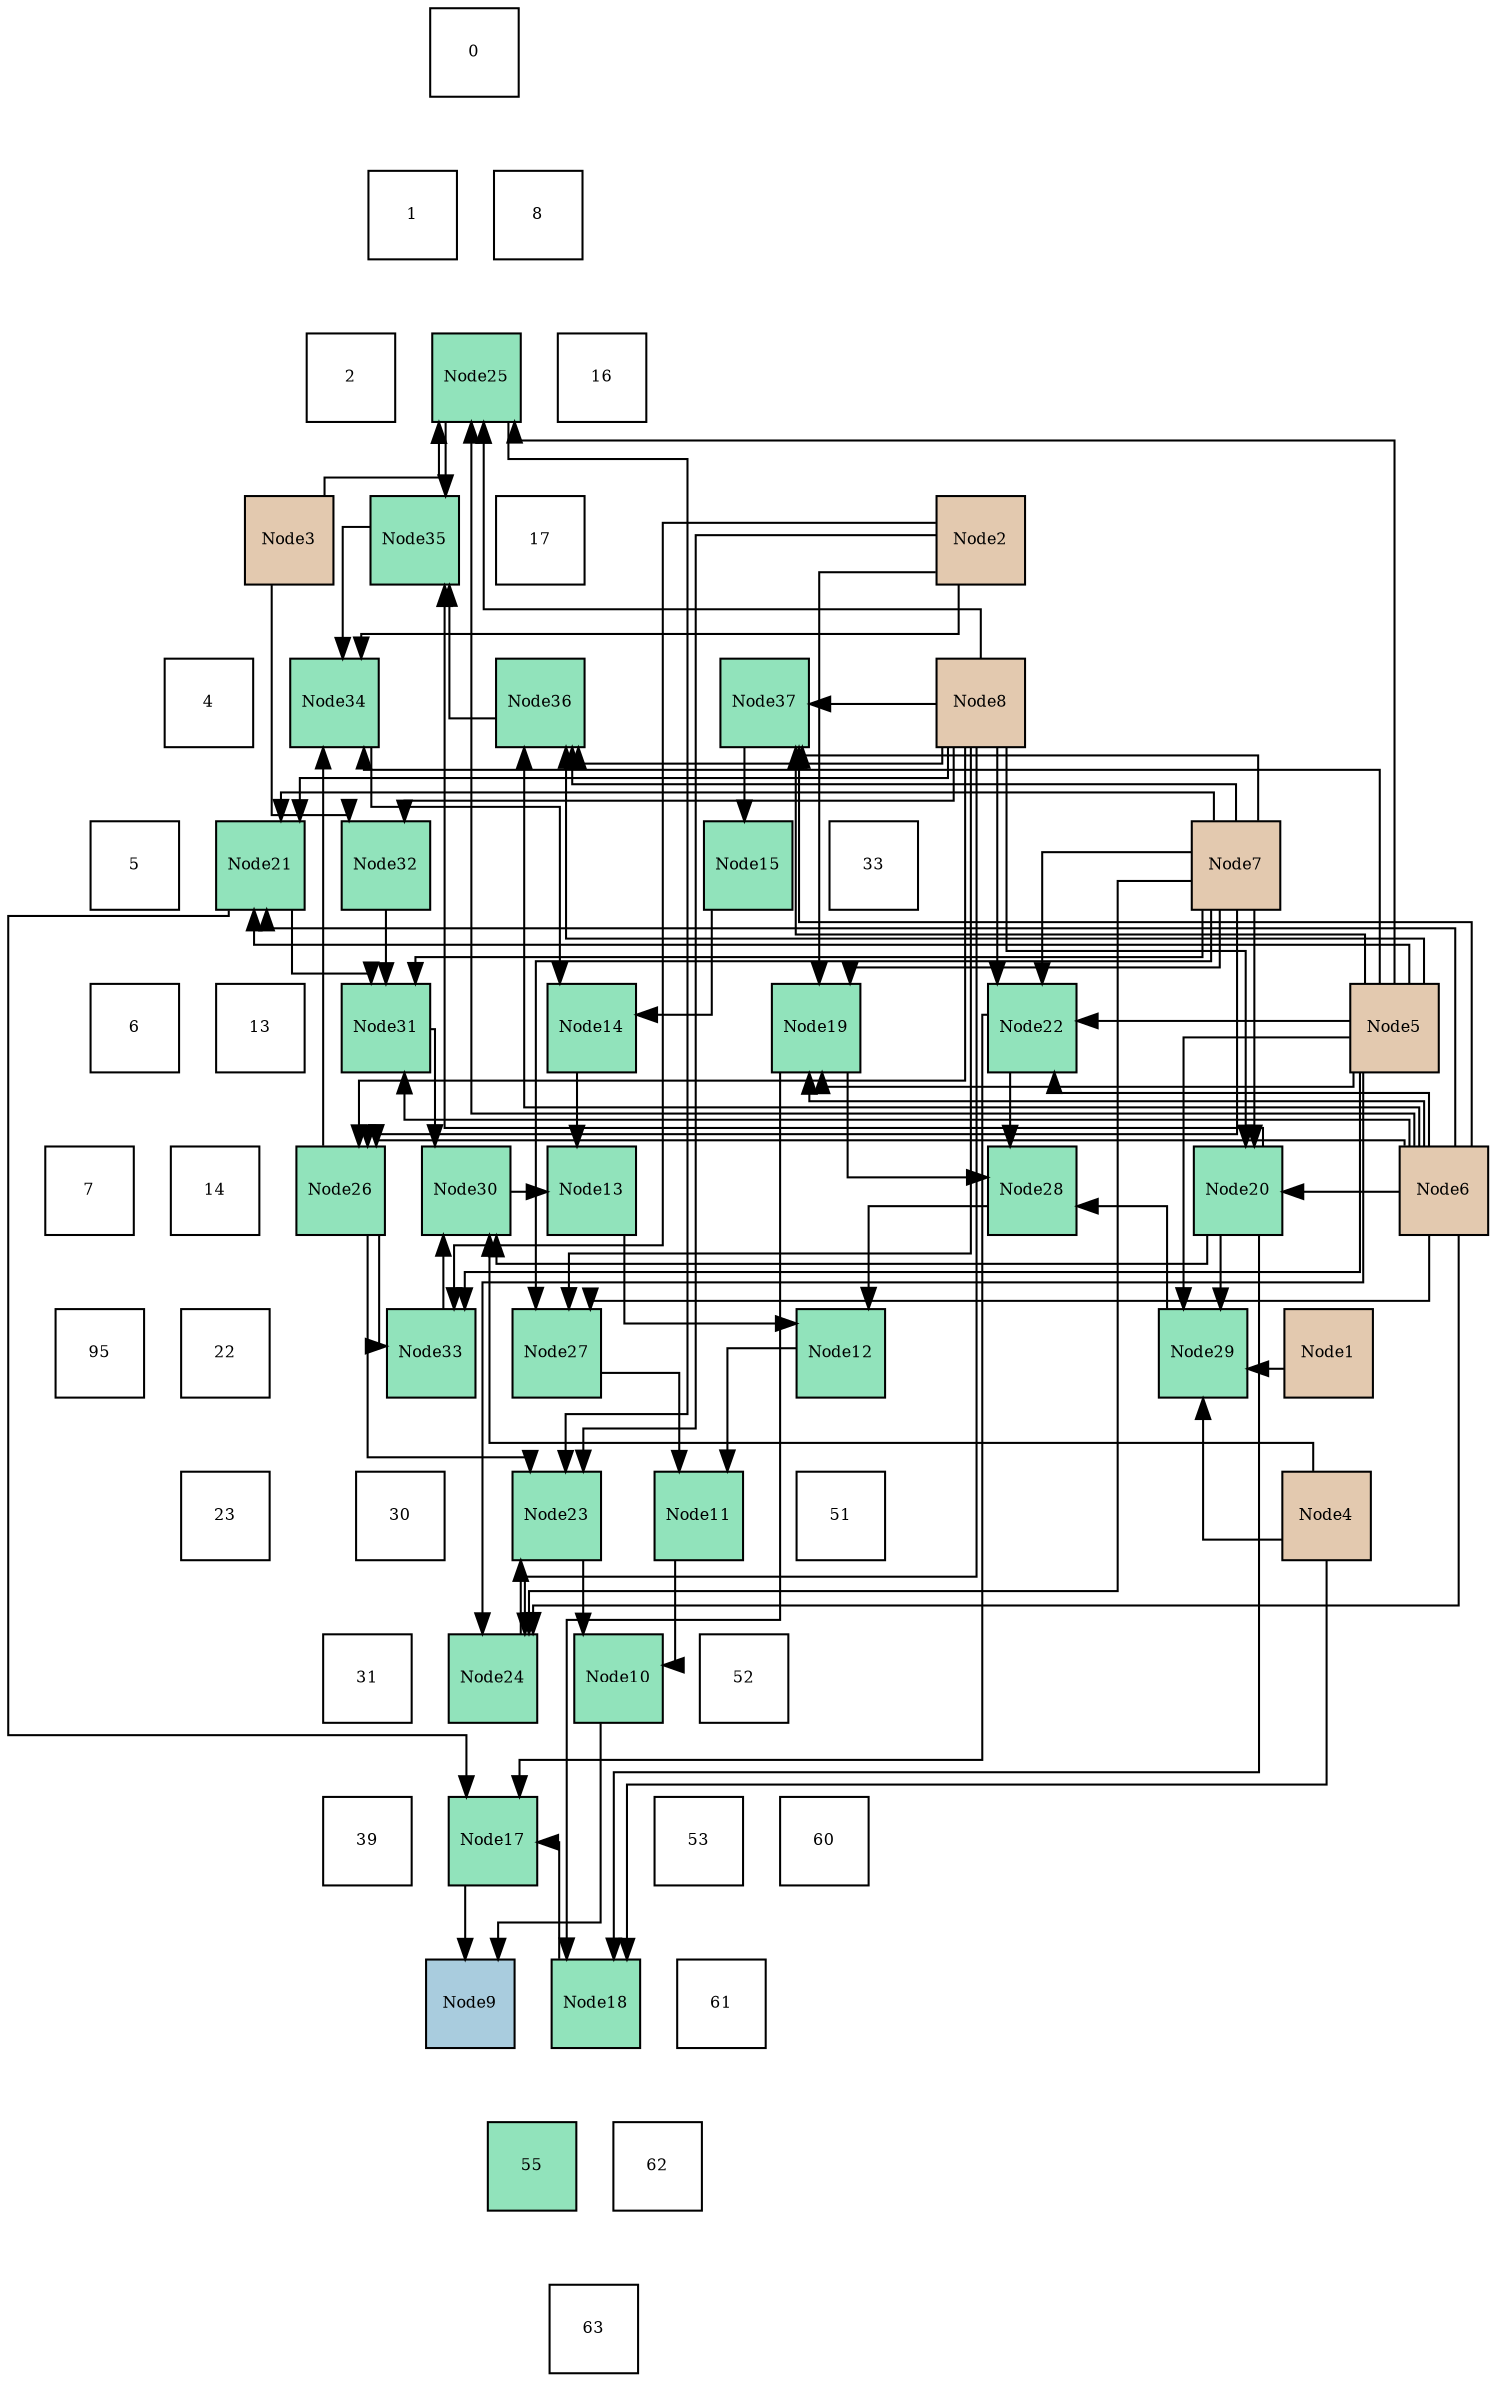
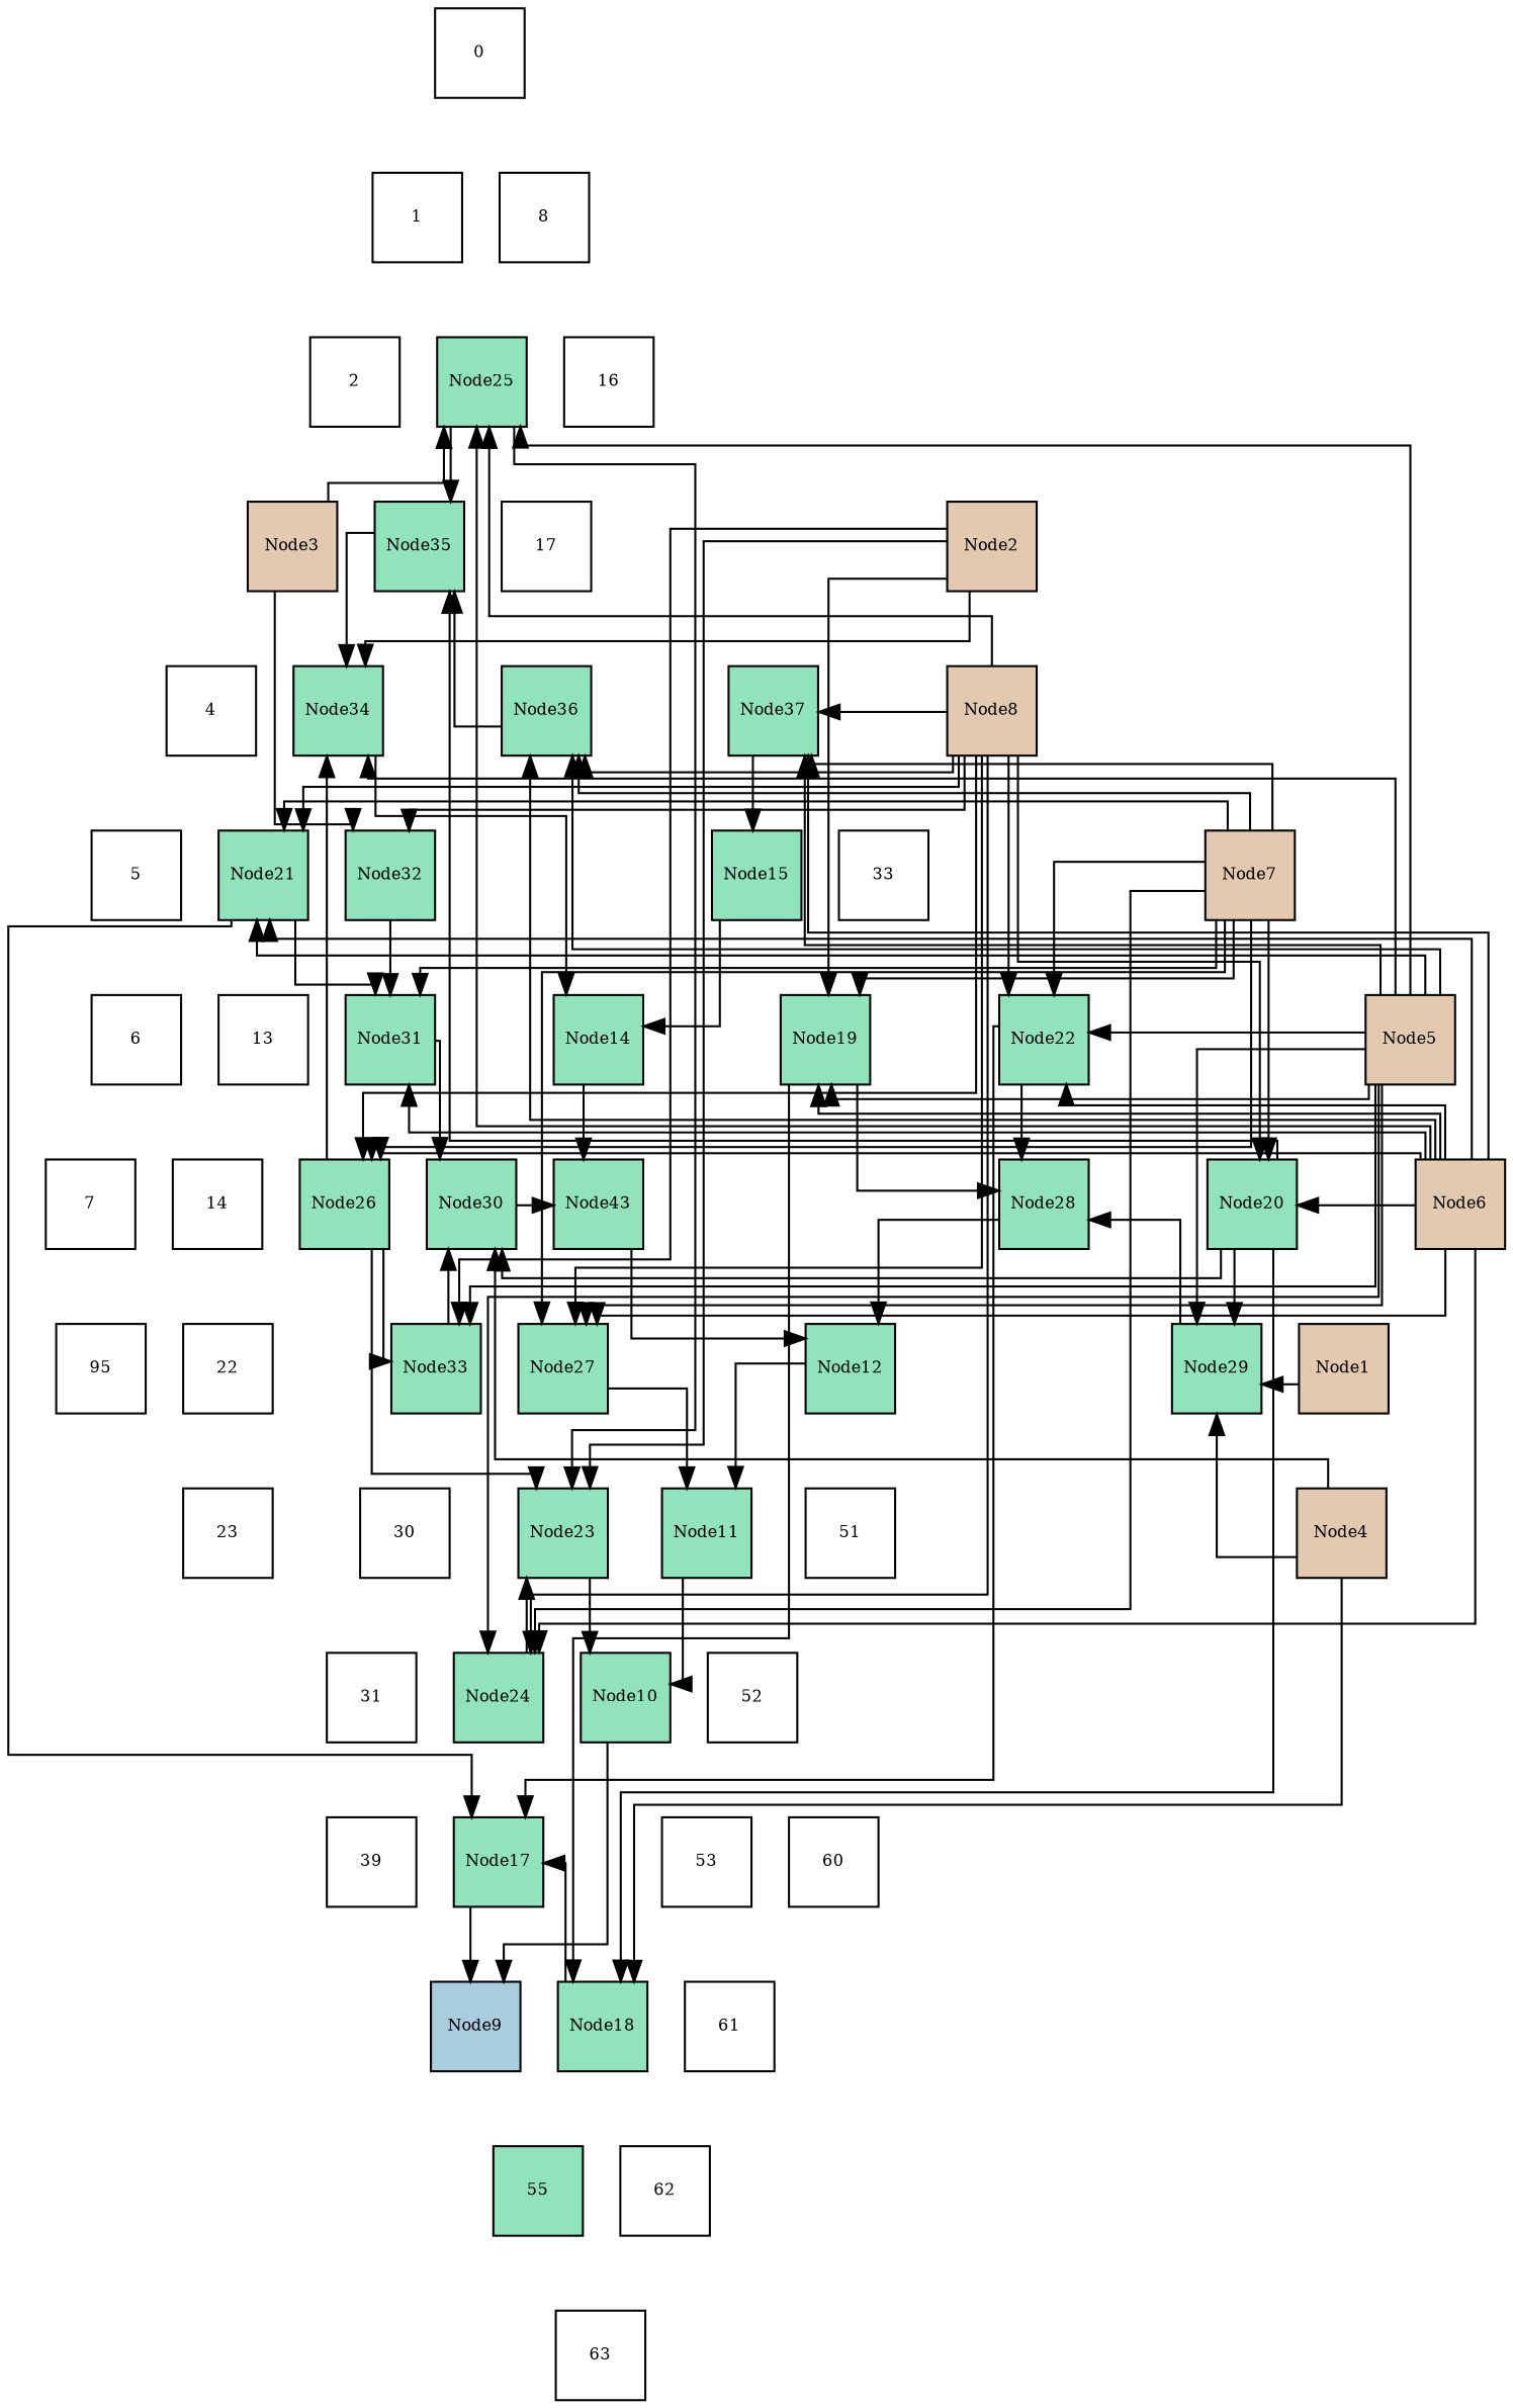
  digraph {
    rank=same
    rankdir=TB
    splines=ortho
    node [fillcolor="#91e3bb" fixedsize=true fontsize=8 shape=square style=filled]
    edge [constraint=true style=invis]
    n1 [fillcolor="#ffffff" label=0 width=0.6]
    n2 [fillcolor="#ffffff" label=1 width=0.6]
    n3 [fillcolor="#ffffff" label=8 width=0.6]
    n4 [fillcolor="#ffffff" label=2 width=0.6]
    n5 [label=Node25 width=0.6]
    n6 [fillcolor="#ffffff" label=16 width=0.6]
    n7 [fillcolor="#e3c9af" label=Node3 width=0.6]
    n8 [label=Node35 width=0.6]
    n9 [fillcolor="#ffffff" label=17 width=0.6]
    n10 [label=Node23 width=0.6]
    n11 [fillcolor="#ffffff" label=4 width=0.6]
    n12 [label=Node34 width=0.6]
    n13 [label=Node32 width=0.6]
    n14 [label=Node36 width=0.6]
    n15 [fillcolor="#ffffff" label=5 width=0.6]
    n16 [label=Node21 width=0.6]
    n17 [label=Node14 width=0.6]
    n18 [label=Node31 width=0.6]
    n19 [fillcolor="#ffffff" label=6 width=0.6]
    n20 [fillcolor="#ffffff" label=13 width=0.6]
    n21 [label=Node17 width=0.6]
    n22 [fillcolor="#ffffff" label=7 width=0.6]
    n23 [fillcolor="#ffffff" label=14 width=0.6]
    n24 [label=Node26 width=0.6]
    n25 [fillcolor="#ffffff" label=95 width=0.6]
    n26 [fillcolor="#ffffff" label=22 width=0.6]
    n27 [fillcolor="#ffffff" label=23 width=0.6]
    n28 [fillcolor="#e3c9af" label=Node2 width=0.6]
    n29 [label=Node37 width=0.6]
    n30 [label=Node24 width=0.6]
    n31 [label=Node10 width=0.6]
    n32 [label=Node15 width=0.6]
    n33 [label=Node30 width=0.6]
-   n34 [label=Node13 width=0.6]
+   n34 [label=Node43 width=0.6]
    n35 [label=Node18 width=0.6]
    n36 [fillcolor="#a9ccde" label=Node9 width=0.6]
    n37 [label=Node33 width=0.6]
    n38 [fillcolor="#ffffff" label=30 width=0.6]
    n39 [fillcolor="#ffffff" label=31 width=0.6]
    n40 [fillcolor="#e3c9af" label=Node8 width=0.6]
    n41 [label=Node19 width=0.6]
    n42 [fillcolor="#ffffff" label=33 width=0.6]
    n43 [label=Node27 width=0.6]
    n44 [fillcolor="#ffffff" label=39 width=0.6]
    n45 [fillcolor="#e3c9af" label=Node7 width=0.6]
    n46 [label=Node22 width=0.6]
    n47 [label=Node20 width=0.6]
    n48 [label=Node28 width=0.6]
    n49 [label=Node12 width=0.6]
    n50 [label=Node11 width=0.6]
    n51 [fillcolor="#e3c9af" label=Node5 width=0.6]
    n52 [label=Node29 width=0.6]
    n53 [fillcolor="#e3c9af" label=Node1 width=0.6]
    n54 [label=55 width=0.6]
    n55 [fillcolor="#ffffff" label=62 width=0.6]
    n56 [fillcolor="#ffffff" label=51 width=0.6]
    n57 [fillcolor="#ffffff" label=52 width=0.6]
    n58 [fillcolor="#ffffff" label=53 width=0.6]
    n59 [fillcolor="#e3c9af" label=Node6 width=0.6]
    n60 [fillcolor="#e3c9af" label=Node4 width=0.6]
    n61 [fillcolor="#ffffff" label=60 width=0.6]
    n62 [fillcolor="#ffffff" label=61 width=0.6]
    n63 [fillcolor="#ffffff" label=63 width=0.6]
    n1 -> n2
    n1 -> n3
    n2 -> n4
    n2 -> n5
    n3 -> n5
    n3 -> n6
    n4 -> n7
    n4 -> n8
    n5 -> n8 [constraint=false style=vis]
    n5 -> n8
    n5 -> n9
    n5 -> n10 [constraint=false style=vis]
    n6 -> n9
    n6 -> n28
    n7 -> n5 [constraint=false style=vis]
    n7 -> n11
    n7 -> n12
    n7 -> n13 [constraint=false style=vis]
    n8 -> n12 [constraint=false style=vis]
    n8 -> n12
    n8 -> n14
    n9 -> n14
    n9 -> n29
    n10 -> n30
    n10 -> n31 [constraint=false style=vis]
    n10 -> n31
    n11 -> n15
    n11 -> n16
    n12 -> n13
    n12 -> n16
    n12 -> n17 [constraint=false style=vis]
    n13 -> n17
    n13 -> n18 [constraint=false style=vis]
    n13 -> n18
    n14 -> n8 [constraint=false style=vis]
    n14 -> n13
    n14 -> n32
    n15 -> n19
    n15 -> n20
    n16 -> n18 [constraint=false style=vis]
    n16 -> n18
    n16 -> n20
    n16 -> n21 [constraint=false style=vis]
    n17 -> n33
    n17 -> n34 [constraint=false style=vis]
    n17 -> n34
    n18 -> n24
    n18 -> n33 [constraint=false style=vis]
    n18 -> n33
    n19 -> n22
    n19 -> n23
    n20 -> n23
    n20 -> n24
    n21 -> n35
    n21 -> n36 [constraint=false style=vis]
    n21 -> n36
    n22 -> n25
    n23 -> n25
    n23 -> n26
    n24 -> n10 [constraint=false style=vis]
    n24 -> n12 [constraint=false style=vis]
    n24 -> n26
    n24 -> n37 [constraint=false style=vis]
    n24 -> n37
    n25 -> n27
    n26 -> n27
    n26 -> n38
    n27 -> n39
    n28 -> n10 [constraint=false style=vis]
    n28 -> n12 [constraint=false style=vis]
    n28 -> n29
    n28 -> n37 [constraint=false style=vis]
    n28 -> n40
    n28 -> n41 [constraint=false style=vis]
    n29 -> n32 [constraint=false style=vis]
    n29 -> n32
    n29 -> n42
    n30 -> n10 [constraint=false style=vis]
    n30 -> n21
    n30 -> n44
    n31 -> n21
    n31 -> n36 [constraint=false style=vis]
    n31 -> n58
    n32 -> n17 [constraint=false style=vis]
    n32 -> n17
    n32 -> n41
    n33 -> n34 [constraint=false style=vis]
    n33 -> n37
    n33 -> n43
    n34 -> n43
    n34 -> n49 [constraint=false style=vis]
    n34 -> n49
    n35 -> n21 [constraint=false style=vis]
    n35 -> n54
    n35 -> n55
    n36 -> n54
    n37 -> n10
    n37 -> n33 [constraint=false style=vis]
    n37 -> n38
    n38 -> n30
    n38 -> n39
    n39 -> n44
    n40 -> n5 [constraint=false style=vis]
    n40 -> n13 [constraint=false style=vis]
    n40 -> n14 [constraint=false style=vis]
    n40 -> n16 [constraint=false style=vis]
    n40 -> n24 [constraint=false style=vis]
    n40 -> n29 [constraint=false style=vis]
    n40 -> n30 [constraint=false style=vis]
    n40 -> n42
    n40 -> n43 [constraint=false style=vis]
    n40 -> n45
    n40 -> n46 [constraint=false style=vis]
    n40 -> n47 [constraint=false style=vis]
    n41 -> n34
    n41 -> n35 [constraint=false style=vis]
    n41 -> n48 [constraint=false style=vis]
    n41 -> n48
    n42 -> n41
    n42 -> n46
    n43 -> n10
    n43 -> n50 [constraint=false style=vis]
    n43 -> n50
    n44 -> n36
    n45 -> n14 [constraint=false style=vis]
    n45 -> n16 [constraint=false style=vis]
    n45 -> n18 [constraint=false style=vis]
    n45 -> n24 [constraint=false style=vis]
    n45 -> n29 [constraint=false style=vis]
    n45 -> n30 [constraint=false style=vis]
    n45 -> n41 [constraint=false style=vis]
    n45 -> n43 [constraint=false style=vis]
    n45 -> n46 [constraint=false style=vis]
    n45 -> n46
    n45 -> n47 [constraint=false style=vis]
    n45 -> n51
    n46 -> n21 [constraint=false style=vis]
    n46 -> n47
    n46 -> n48 [constraint=false style=vis]
    n46 -> n48
    n47 -> n8 [constraint=false style=vis]
    n47 -> n33 [constraint=false style=vis]
    n47 -> n35 [constraint=false style=vis]
    n47 -> n52 [constraint=false style=vis]
    n47 -> n52
    n47 -> n53
    n48 -> n49 [constraint=false style=vis]
    n48 -> n49
    n48 -> n52
    n49 -> n50 [constraint=false style=vis]
    n49 -> n50
    n49 -> n56
    n50 -> n31 [constraint=false style=vis]
    n50 -> n31
    n50 -> n57
    n51 -> n5 [constraint=false style=vis]
    n51 -> n12 [constraint=false style=vis]
    n51 -> n14 [constraint=false style=vis]
    n51 -> n16 [constraint=false style=vis]
    n51 -> n29 [constraint=false style=vis]
    n51 -> n30 [constraint=false style=vis]
    n51 -> n37 [constraint=false style=vis]
    n51 -> n41 [constraint=false style=vis]
+   n51 -> n43 [constraint=false style=vis]
    n51 -> n46 [constraint=false style=vis]
    n51 -> n47
    n51 -> n52 [constraint=false style=vis]
    n51 -> n59
    n52 -> n48 [constraint=false style=vis]
    n52 -> n56
    n52 -> n60
    n53 -> n52 [constraint=false style=vis]
    n53 -> n60
    n54 -> n63
    n55 -> n63
    n56 -> n57
    n57 -> n58
    n57 -> n61
    n58 -> n35
    n58 -> n62
    n59 -> n5 [constraint=false style=vis]
    n59 -> n14 [constraint=false style=vis]
    n59 -> n16 [constraint=false style=vis]
    n59 -> n18 [constraint=false style=vis]
    n59 -> n24 [constraint=false style=vis]
    n59 -> n29 [constraint=false style=vis]
    n59 -> n30 [constraint=false style=vis]
    n59 -> n41 [constraint=false style=vis]
    n59 -> n43 [constraint=false style=vis]
    n59 -> n46 [constraint=false style=vis]
    n59 -> n47 [constraint=false style=vis]
    n59 -> n53
    n60 -> n33 [constraint=false style=vis]
    n60 -> n35 [constraint=false style=vis]
    n60 -> n52 [constraint=false style=vis]
    n61 -> n62
    n62 -> n55
  }
